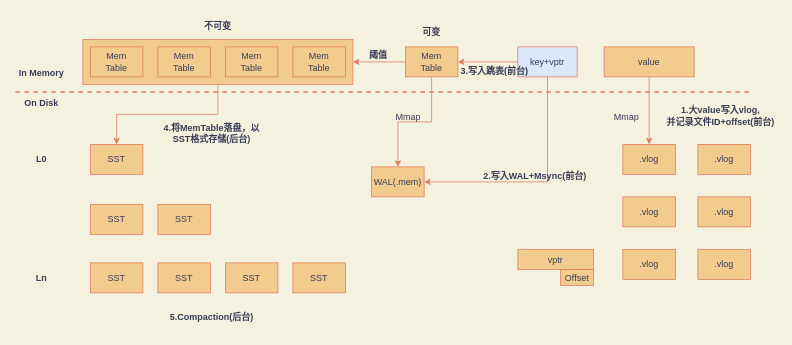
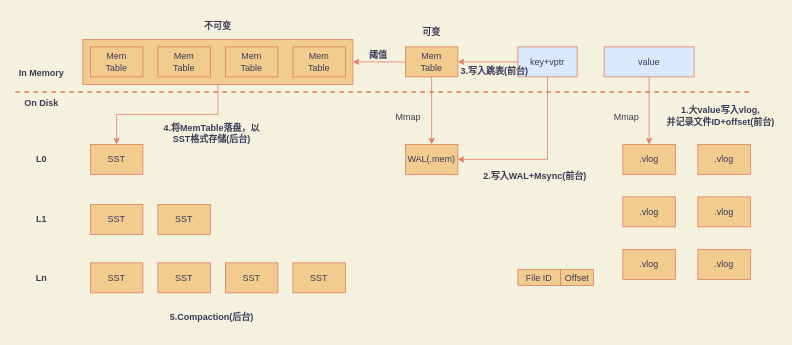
  <mxCell id="0" />
  <mxCell id="1" parent="0" />
  <mxCell id="2" style="edgeStyle=orthogonalEdgeStyle;rounded=0;orthogonalLoop=1;jettySize=auto;html=1;exitX=0.5;exitY=1;exitDx=0;exitDy=0;entryX=0.5;entryY=0;entryDx=0;entryDy=0;strokeWidth=1;labelBackgroundColor=#F4F1DE;strokeColor=#E07A5F;fontColor=#393C56;" edge="1" parent="1" source="3" target="34"><mxGeometry relative="1" as="geometry" /></mxCell>
  <mxCell id="3" value="" style="rounded=0;whiteSpace=wrap;html=1;fillColor=#F2CC8F;strokeColor=#E07A5F;fontColor=#393C56;" vertex="1" parent="1"><mxGeometry x="110" y="52" width="360" height="60" as="geometry" /></mxCell>
  <mxCell id="4" value="Mem&lt;br&gt;Table" style="rounded=0;whiteSpace=wrap;html=1;fillColor=#F2CC8F;strokeColor=#E07A5F;fontColor=#393C56;" vertex="1" parent="1"><mxGeometry x="120" y="62" width="70" height="40" as="geometry" /></mxCell>
  <mxCell id="5" value="Mem&lt;br&gt;Table" style="rounded=0;whiteSpace=wrap;html=1;fillColor=#F2CC8F;strokeColor=#E07A5F;fontColor=#393C56;" vertex="1" parent="1"><mxGeometry x="210" y="62" width="70" height="40" as="geometry" /></mxCell>
  <mxCell id="6" value="Mem&lt;br&gt;Table" style="rounded=0;whiteSpace=wrap;html=1;fillColor=#F2CC8F;strokeColor=#E07A5F;fontColor=#393C56;" vertex="1" parent="1"><mxGeometry x="300" y="62" width="70" height="40" as="geometry" /></mxCell>
  <mxCell id="7" value="Mem&lt;br&gt;Table" style="rounded=0;whiteSpace=wrap;html=1;fillColor=#F2CC8F;strokeColor=#E07A5F;fontColor=#393C56;" vertex="1" parent="1"><mxGeometry x="390" y="62" width="70" height="40" as="geometry" /></mxCell>
  <mxCell id="8" style="edgeStyle=orthogonalEdgeStyle;rounded=0;orthogonalLoop=1;jettySize=auto;html=1;exitX=0;exitY=0.5;exitDx=0;exitDy=0;entryX=1;entryY=0.5;entryDx=0;entryDy=0;labelBackgroundColor=#F4F1DE;strokeColor=#E07A5F;fontColor=#393C56;" edge="1" parent="1" source="10" target="3"><mxGeometry relative="1" as="geometry" /></mxCell>
  <mxCell id="9" style="edgeStyle=orthogonalEdgeStyle;rounded=0;orthogonalLoop=1;jettySize=auto;html=1;exitX=0.5;exitY=1;exitDx=0;exitDy=0;entryX=0.5;entryY=0;entryDx=0;entryDy=0;strokeWidth=1;labelBackgroundColor=#F4F1DE;strokeColor=#E07A5F;fontColor=#393C56;" edge="1" parent="1" source="10" target="25"><mxGeometry relative="1" as="geometry" /></mxCell>
  <mxCell id="10" value="Mem&lt;br&gt;Table" style="rounded=0;whiteSpace=wrap;html=1;fillColor=#F2CC8F;strokeColor=#E07A5F;fontColor=#393C56;" vertex="1" parent="1"><mxGeometry x="540" y="62" width="70" height="40" as="geometry" /></mxCell>
  <mxCell id="11" style="edgeStyle=orthogonalEdgeStyle;rounded=0;orthogonalLoop=1;jettySize=auto;html=1;entryX=1;entryY=0.5;entryDx=0;entryDy=0;labelBackgroundColor=#F4F1DE;strokeColor=#E07A5F;fontColor=#393C56;" edge="1" parent="1" source="13" target="10"><mxGeometry relative="1" as="geometry" /></mxCell>
  <mxCell id="12" style="edgeStyle=orthogonalEdgeStyle;rounded=0;orthogonalLoop=1;jettySize=auto;html=1;exitX=0.5;exitY=1;exitDx=0;exitDy=0;entryX=1;entryY=0.5;entryDx=0;entryDy=0;strokeWidth=1;labelBackgroundColor=#F4F1DE;strokeColor=#E07A5F;fontColor=#393C56;" edge="1" parent="1" source="13" target="25"><mxGeometry relative="1" as="geometry" /></mxCell>
  <mxCell id="13" value="key+vptr" style="rounded=0;whiteSpace=wrap;html=1;fillColor=#dae8fc;strokeColor=#E07A5F;fontColor=#393C56;" vertex="1" parent="1"><mxGeometry x="690" y="62" width="79" height="40" as="geometry" /></mxCell>
  <mxCell id="14" style="edgeStyle=orthogonalEdgeStyle;rounded=0;orthogonalLoop=1;jettySize=auto;html=1;exitX=0.5;exitY=1;exitDx=0;exitDy=0;entryX=0.5;entryY=0;entryDx=0;entryDy=0;strokeWidth=1;labelBackgroundColor=#F4F1DE;strokeColor=#E07A5F;fontColor=#393C56;" edge="1" parent="1" source="15" target="19"><mxGeometry relative="1" as="geometry" /></mxCell>
- <mxCell id="15" value="value" style="rounded=0;whiteSpace=wrap;html=1;fillColor=#F2CC8F;strokeColor=#E07A5F;fontColor=#393C56;" vertex="1" parent="1"><mxGeometry x="805" y="62" width="120" height="40" as="geometry" /></mxCell>
+ <mxCell id="15" value="value" style="rounded=0;whiteSpace=wrap;html=1;fillColor=#dae8fc;strokeColor=#E07A5F;fontColor=#393C56;" vertex="1" parent="1"><mxGeometry x="805" y="62" width="120" height="40" as="geometry" /></mxCell>
  <mxCell id="16" value="" style="endArrow=none;html=1;rounded=0;dashed=1;strokeWidth=2;labelBackgroundColor=#F4F1DE;strokeColor=#E07A5F;fontColor=#393C56;" edge="1" parent="1"><mxGeometry width="50" height="50" relative="1" as="geometry"><mxPoint x="20" y="122" as="sourcePoint" /><mxPoint x="1000" y="122" as="targetPoint" /></mxGeometry></mxCell>
  <mxCell id="17" value="&lt;b&gt;In Memory&lt;/b&gt;" style="text;html=1;strokeColor=none;fillColor=none;align=center;verticalAlign=middle;whiteSpace=wrap;rounded=0;fontColor=#393C56;" vertex="1" parent="1"><mxGeometry x="20" y="82" width="70" height="30" as="geometry" /></mxCell>
  <mxCell id="18" value="&lt;b&gt;On Disk&lt;/b&gt;" style="text;html=1;strokeColor=none;fillColor=none;align=center;verticalAlign=middle;whiteSpace=wrap;rounded=0;fontColor=#393C56;" vertex="1" parent="1"><mxGeometry x="20" y="122" width="70" height="30" as="geometry" /></mxCell>
  <mxCell id="19" value=".vlog" style="rounded=0;whiteSpace=wrap;html=1;fillColor=#F2CC8F;strokeColor=#E07A5F;fontColor=#393C56;" vertex="1" parent="1"><mxGeometry x="830" y="192" width="70" height="40" as="geometry" /></mxCell>
  <mxCell id="20" value=".vlog" style="rounded=0;whiteSpace=wrap;html=1;fillColor=#F2CC8F;strokeColor=#E07A5F;fontColor=#393C56;" vertex="1" parent="1"><mxGeometry x="830" y="262" width="70" height="40" as="geometry" /></mxCell>
  <mxCell id="21" value=".vlog" style="rounded=0;whiteSpace=wrap;html=1;fillColor=#F2CC8F;strokeColor=#E07A5F;fontColor=#393C56;" vertex="1" parent="1"><mxGeometry x="830" y="332" width="70" height="40" as="geometry" /></mxCell>
  <mxCell id="22" value=".vlog" style="rounded=0;whiteSpace=wrap;html=1;fillColor=#F2CC8F;strokeColor=#E07A5F;fontColor=#393C56;" vertex="1" parent="1"><mxGeometry x="930" y="192" width="70" height="40" as="geometry" /></mxCell>
  <mxCell id="23" value=".vlog" style="rounded=0;whiteSpace=wrap;html=1;fillColor=#F2CC8F;strokeColor=#E07A5F;fontColor=#393C56;" vertex="1" parent="1"><mxGeometry x="930" y="262" width="70" height="40" as="geometry" /></mxCell>
  <mxCell id="24" value=".vlog" style="rounded=0;whiteSpace=wrap;html=1;fillColor=#F2CC8F;strokeColor=#E07A5F;fontColor=#393C56;" vertex="1" parent="1"><mxGeometry x="930" y="332" width="70" height="40" as="geometry" /></mxCell>
- <mxCell id="25" value="WAL(.mem)" style="rounded=0;whiteSpace=wrap;html=1;fillColor=#F2CC8F;strokeColor=#E07A5F;fontColor=#393C56;" vertex="1" parent="1"><mxGeometry x="495" y="222" width="70" height="40" as="geometry" /></mxCell>
+ <mxCell id="25" value="WAL(.mem)" style="rounded=0;whiteSpace=wrap;html=1;fillColor=#F2CC8F;strokeColor=#E07A5F;fontColor=#393C56;" vertex="1" parent="1"><mxGeometry x="540" y="192" width="70" height="40" as="geometry" /></mxCell>
  <mxCell id="26" value="&lt;b&gt;1.大value写入vlog,&lt;br&gt;并记录文件ID+offset(前台)&lt;br&gt;&lt;/b&gt;" style="text;html=1;strokeColor=none;fillColor=none;align=center;verticalAlign=middle;whiteSpace=wrap;rounded=0;fontColor=#393C56;" vertex="1" parent="1"><mxGeometry x="887" y="132" width="147" height="43" as="geometry" /></mxCell>
  <mxCell id="27" value="&lt;b&gt;2.写入WAL+Msync(前台)&lt;/b&gt;" style="text;html=1;strokeColor=none;fillColor=none;align=center;verticalAlign=middle;whiteSpace=wrap;rounded=0;fontColor=#393C56;" vertex="1" parent="1"><mxGeometry x="643" y="219" width="140" height="30" as="geometry" /></mxCell>
  <mxCell id="28" value="Mmap" style="text;html=1;strokeColor=none;fillColor=none;align=center;verticalAlign=middle;whiteSpace=wrap;rounded=0;fontColor=#393C56;" vertex="1" parent="1"><mxGeometry x="805" y="141" width="60" height="30" as="geometry" /></mxCell>
  <mxCell id="29" value="Mmap" style="text;html=1;strokeColor=none;fillColor=none;align=center;verticalAlign=middle;whiteSpace=wrap;rounded=0;fontColor=#393C56;" vertex="1" parent="1"><mxGeometry x="514" y="141" width="60" height="30" as="geometry" /></mxCell>
  <mxCell id="30" value="&lt;b&gt;3.写入跳表(前台)&lt;/b&gt;" style="text;html=1;strokeColor=none;fillColor=none;align=center;verticalAlign=middle;whiteSpace=wrap;rounded=0;fontColor=#393C56;" vertex="1" parent="1"><mxGeometry x="589" y="79" width="140" height="30" as="geometry" /></mxCell>
  <mxCell id="31" value="&lt;b&gt;不可变&lt;/b&gt;" style="text;html=1;strokeColor=none;fillColor=none;align=center;verticalAlign=middle;whiteSpace=wrap;rounded=0;fontColor=#393C56;" vertex="1" parent="1"><mxGeometry x="260" y="20" width="60" height="30" as="geometry" /></mxCell>
  <mxCell id="32" value="&lt;b&gt;可变&lt;/b&gt;" style="text;html=1;strokeColor=none;fillColor=none;align=center;verticalAlign=middle;whiteSpace=wrap;rounded=0;fontColor=#393C56;" vertex="1" parent="1"><mxGeometry x="545" y="28" width="60" height="30" as="geometry" /></mxCell>
  <mxCell id="33" value="&lt;b&gt;阈值&lt;/b&gt;" style="text;html=1;strokeColor=none;fillColor=none;align=center;verticalAlign=middle;whiteSpace=wrap;rounded=0;fontColor=#393C56;" vertex="1" parent="1"><mxGeometry x="474" y="58" width="60" height="30" as="geometry" /></mxCell>
  <mxCell id="34" value="SST" style="rounded=0;whiteSpace=wrap;html=1;fillColor=#F2CC8F;strokeColor=#E07A5F;fontColor=#393C56;" vertex="1" parent="1"><mxGeometry x="120" y="192" width="70" height="40" as="geometry" /></mxCell>
  <mxCell id="35" value="SST" style="rounded=0;whiteSpace=wrap;html=1;fillColor=#F2CC8F;strokeColor=#E07A5F;fontColor=#393C56;" vertex="1" parent="1"><mxGeometry x="120" y="272" width="70" height="40" as="geometry" /></mxCell>
  <mxCell id="36" value="SST" style="rounded=0;whiteSpace=wrap;html=1;fillColor=#F2CC8F;strokeColor=#E07A5F;fontColor=#393C56;" vertex="1" parent="1"><mxGeometry x="210" y="272" width="70" height="40" as="geometry" /></mxCell>
  <mxCell id="37" value="SST" style="rounded=0;whiteSpace=wrap;html=1;fillColor=#F2CC8F;strokeColor=#E07A5F;fontColor=#393C56;" vertex="1" parent="1"><mxGeometry x="120" y="350" width="70" height="40" as="geometry" /></mxCell>
  <mxCell id="38" value="SST" style="rounded=0;whiteSpace=wrap;html=1;fillColor=#F2CC8F;strokeColor=#E07A5F;fontColor=#393C56;" vertex="1" parent="1"><mxGeometry x="210" y="350" width="70" height="40" as="geometry" /></mxCell>
  <mxCell id="39" value="SST" style="rounded=0;whiteSpace=wrap;html=1;fillColor=#F2CC8F;strokeColor=#E07A5F;fontColor=#393C56;" vertex="1" parent="1"><mxGeometry x="300" y="350" width="70" height="40" as="geometry" /></mxCell>
  <mxCell id="40" value="SST" style="rounded=0;whiteSpace=wrap;html=1;fillColor=#F2CC8F;strokeColor=#E07A5F;fontColor=#393C56;" vertex="1" parent="1"><mxGeometry x="390" y="350" width="70" height="40" as="geometry" /></mxCell>
  <mxCell id="41" value="&lt;b&gt;4.将MemTable落盘，以SST格式存储(后台)&lt;/b&gt;" style="text;html=1;strokeColor=none;fillColor=none;align=center;verticalAlign=middle;whiteSpace=wrap;rounded=0;fontColor=#393C56;" vertex="1" parent="1"><mxGeometry x="212" y="162" width="140" height="30" as="geometry" /></mxCell>
  <mxCell id="42" value="&lt;b&gt;L0&lt;/b&gt;" style="text;html=1;strokeColor=none;fillColor=none;align=center;verticalAlign=middle;whiteSpace=wrap;rounded=0;fontColor=#393C56;" vertex="1" parent="1"><mxGeometry x="20" y="197" width="70" height="30" as="geometry" /></mxCell>
+ <mxCell id="43" value="&lt;b&gt;L1&lt;/b&gt;" style="text;html=1;strokeColor=none;fillColor=none;align=center;verticalAlign=middle;whiteSpace=wrap;rounded=0;fontColor=#393C56;" vertex="1" parent="1"><mxGeometry x="20" y="277" width="70" height="30" as="geometry" /></mxCell>
  <mxCell id="44" value="&lt;b&gt;Ln&lt;/b&gt;" style="text;html=1;strokeColor=none;fillColor=none;align=center;verticalAlign=middle;whiteSpace=wrap;rounded=0;fontColor=#393C56;" vertex="1" parent="1"><mxGeometry x="20" y="355" width="70" height="30" as="geometry" /></mxCell>
  <mxCell id="45" value="&lt;b&gt;5.Compaction(后台)&lt;/b&gt;" style="text;html=1;strokeColor=none;fillColor=none;align=center;verticalAlign=middle;whiteSpace=wrap;rounded=0;fontColor=#393C56;" vertex="1" parent="1"><mxGeometry x="212" y="408" width="140" height="30" as="geometry" /></mxCell>
- <mxCell id="46" value="vptr" style="rounded=0;whiteSpace=wrap;html=1;fillColor=#F2CC8F;strokeColor=#E07A5F;fontColor=#393C56;" vertex="1" parent="1"><mxGeometry x="690" y="332" width="101" height="27" as="geometry" /></mxCell>
+ <mxCell id="47" value="File ID" style="rounded=0;whiteSpace=wrap;html=1;fillColor=#F2CC8F;strokeColor=#E07A5F;fontColor=#393C56;" vertex="1" parent="1"><mxGeometry x="690" y="359" width="57" height="21" as="geometry" /></mxCell>
  <mxCell id="48" value="Offset" style="rounded=0;whiteSpace=wrap;html=1;fillColor=#F2CC8F;strokeColor=#E07A5F;fontColor=#393C56;" vertex="1" parent="1"><mxGeometry x="747" y="359" width="44" height="21" as="geometry" /></mxCell>
